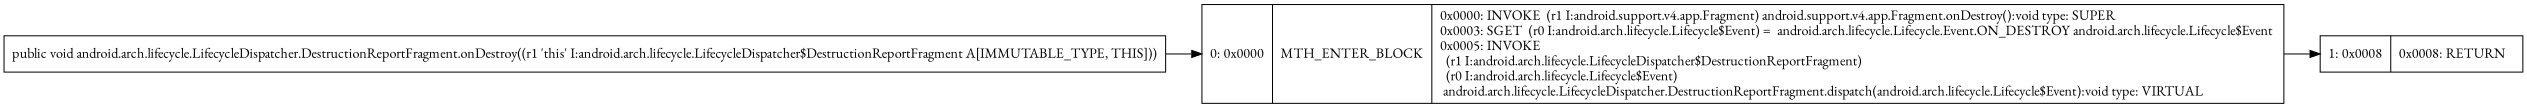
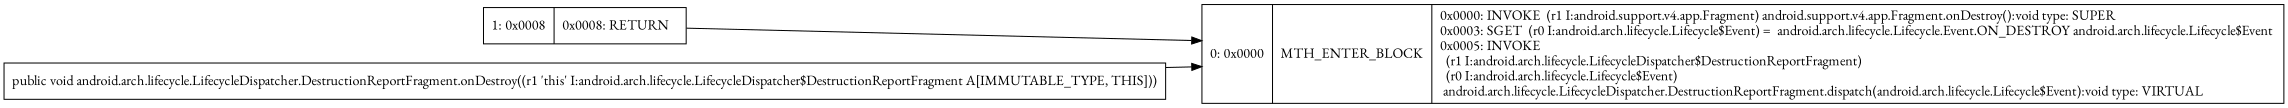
  digraph {
    rankdir=LR
    fontname="EB Garamond"
    node [shape=record fontname="EB Garamond"]
    edge [fontname="EB Garamond"]
    n1 [label="{0\:\ 0x0000|MTH_ENTER_BLOCK\l|0x0000: INVOKE  (r1 I:android.support.v4.app.Fragment) android.support.v4.app.Fragment.onDestroy():void type: SUPER \l0x0003: SGET  (r0 I:android.arch.lifecycle.Lifecycle$Event) =  android.arch.lifecycle.Lifecycle.Event.ON_DESTROY android.arch.lifecycle.Lifecycle$Event \l0x0005: INVOKE  \l  (r1 I:android.arch.lifecycle.LifecycleDispatcher$DestructionReportFragment)\l  (r0 I:android.arch.lifecycle.Lifecycle$Event)\l android.arch.lifecycle.LifecycleDispatcher.DestructionReportFragment.dispatch(android.arch.lifecycle.Lifecycle$Event):void type: VIRTUAL \l}"]
    n2 [label="{1\:\ 0x0008|0x0008: RETURN   \l}"]
    n3 [label="{public void android.arch.lifecycle.LifecycleDispatcher.DestructionReportFragment.onDestroy((r1 'this' I:android.arch.lifecycle.LifecycleDispatcher$DestructionReportFragment A[IMMUTABLE_TYPE, THIS])) }"]
-   n1 -> n2
+   n2 -> n1
    n3 -> n1
  }
